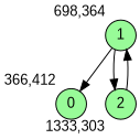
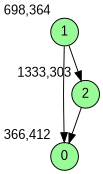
  digraph {
    bgcolor=white
    fontname="Liberation Sans"
    node [fillcolor=palegreen fixedsize=true fontname="Liberation Sans" shape=circle style=filled]
    edge [fontname="Liberation Sans"]
    0 [height=0.3 width=0.4 xlabel="366,412"]
    1 [height=0.3 width=0.4 xlabel="698,364"]
    2 [height=0.3 width=0.4 xlabel="1333,303"]
    1 -> 0
    1 -> 2
-   2 -> 1
+   2 -> 0
  }
